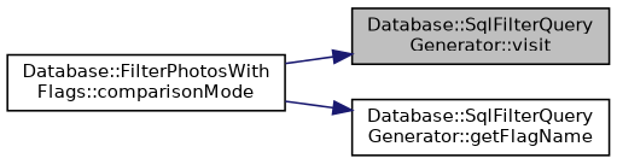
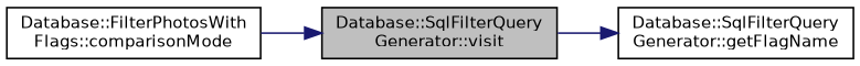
  digraph {
    rankdir=LR
    node [color=black fillcolor=white fontname=Helvetica fontsize=10 shape=record style=filled]
    edge [color=midnightblue fontname=Helvetica fontsize=10 labelfontname=Helvetica labelfontsize=10 style=solid]
    n1 [fillcolor=grey75 fontcolor=black height=0.2 label="Database::SqlFilterQuery\lGenerator::visit" width=0.4]
    n2 [height=0.2 label="Database::SqlFilterQuery\lGenerator::getFlagName" width=0.4]
    n3 [height=0.2 label="Database::FilterPhotosWith\lFlags::comparisonMode" width=0.4]
-   n3 -> n2
+   n1 -> n2
    n3 -> n1
  }
